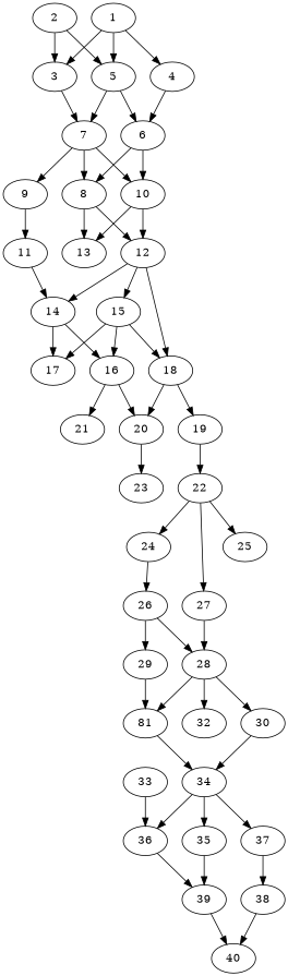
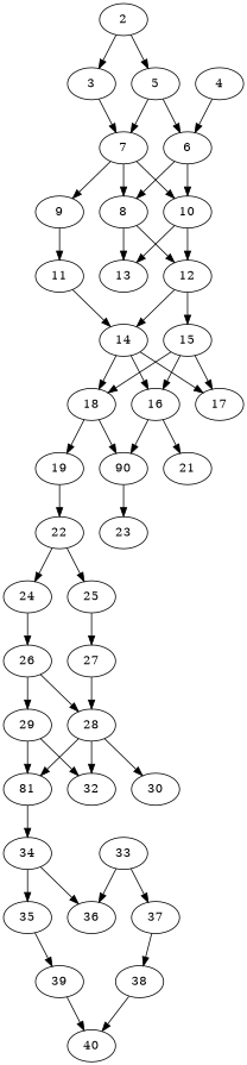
  digraph {
    node [alpha=0.02]
-   1 [alpha=0.09 expect_size=46704640]
    3 [alpha=0.06 expect_size=26568704]
    4 [alpha=0.15 expect_size=44241920]
    5 [alpha=0.18 expect_size=33944576]
    7 [expect_size=50515968]
    6 [alpha=0.09 expect_size=21897216]
    8 [alpha=0.05 expect_size=36537344]
    10 [expect_size=24515584]
    9 [alpha=0.18 expect_size=11857920]
    2 [expect_size=25510912]
    12 [alpha=0.00 expect_size=19998720]
    13 [alpha=0.11 expect_size=24355840]
    11 [alpha=0.19 expect_size=45546496]
    14 [alpha=0.05 expect_size=38886400]
    15 [alpha=0.07 expect_size=26203136]
    16 [alpha=0.15 expect_size=21968896]
    17 [alpha=0.06 expect_size=44082176]
    18 [expect_size=48940032]
-   20 [alpha=0.08 expect_size=9027584]
+   20 [alpha=0.08 expect_size=9027584 label=90]
    21 [alpha=0.06 expect_size=14834688]
    19 [alpha=0.08 expect_size=12873728]
    23 [alpha=0.07 expect_size=12952576]
    22 [alpha=0.12 expect_size=12439552]
    24 [alpha=0.19 expect_size=39793664]
    25 [expect_size=52426752]
    26 [alpha=0.13 expect_size=22140928]
    27 [alpha=0.04 expect_size=9404416]
    28 [alpha=0.07 expect_size=22885376]
    29 [alpha=0.13 expect_size=28197888]
    30 [alpha=0.07 expect_size=47513600]
    n31 [alpha=0.19 expect_size=19535872 label=81]
    32 [alpha=0.16 expect_size=32911360]
    34 [expect_size=29929472]
    33 [expect_size=13539328]
    36 [alpha=0.07 expect_size=32584704]
    35 [alpha=0.11 expect_size=26711040]
    37 [alpha=0.20 expect_size=17020928]
    39 [alpha=0.05 expect_size=41509888]
    38 [alpha=0.11 expect_size=25292800]
    40 [alpha=0.01 expect_size=25099264]
-   1 -> 3
-   1 -> 4
-   1 -> 5
    3 -> 7
    4 -> 6
    5 -> 7
    5 -> 6
    7 -> 8
    7 -> 10
    7 -> 9
    6 -> 8
    6 -> 10
    8 -> 12
    8 -> 13
    10 -> 12
    10 -> 13
    9 -> 11
    2 -> 3
    2 -> 5
    12 -> 14
    12 -> 15
    11 -> 14
    14 -> 16
    14 -> 17
-   12 -> 18
+   14 -> 18
    15 -> 16
    15 -> 17
    15 -> 18
    16 -> 20
    16 -> 21
    18 -> 20
    18 -> 19
    20 -> 23
    19 -> 22
    22 -> 24
    22 -> 25
    24 -> 26
-   22 -> 27
+   25 -> 27
    26 -> 28
    26 -> 29
    27 -> 28
    28 -> 30
    28 -> n31
    28 -> 32
    29 -> n31
-   30 -> 34
+   29 -> 32
    n31 -> 34
    34 -> 36
    34 -> 35
-   34 -> 37
+   33 -> 37
    33 -> 36
-   36 -> 39
    35 -> 39
    37 -> 38
    39 -> 40
    38 -> 40
  }
